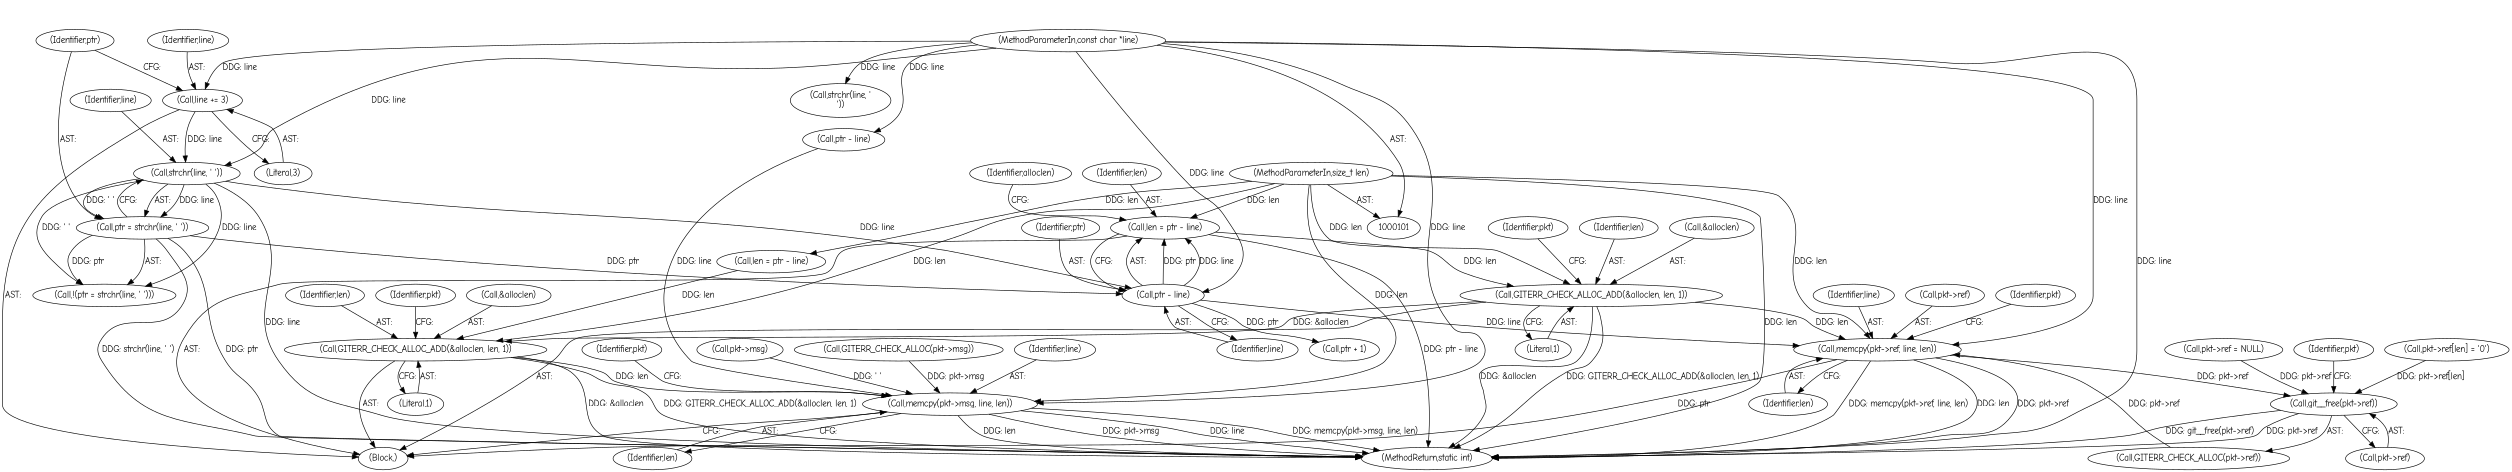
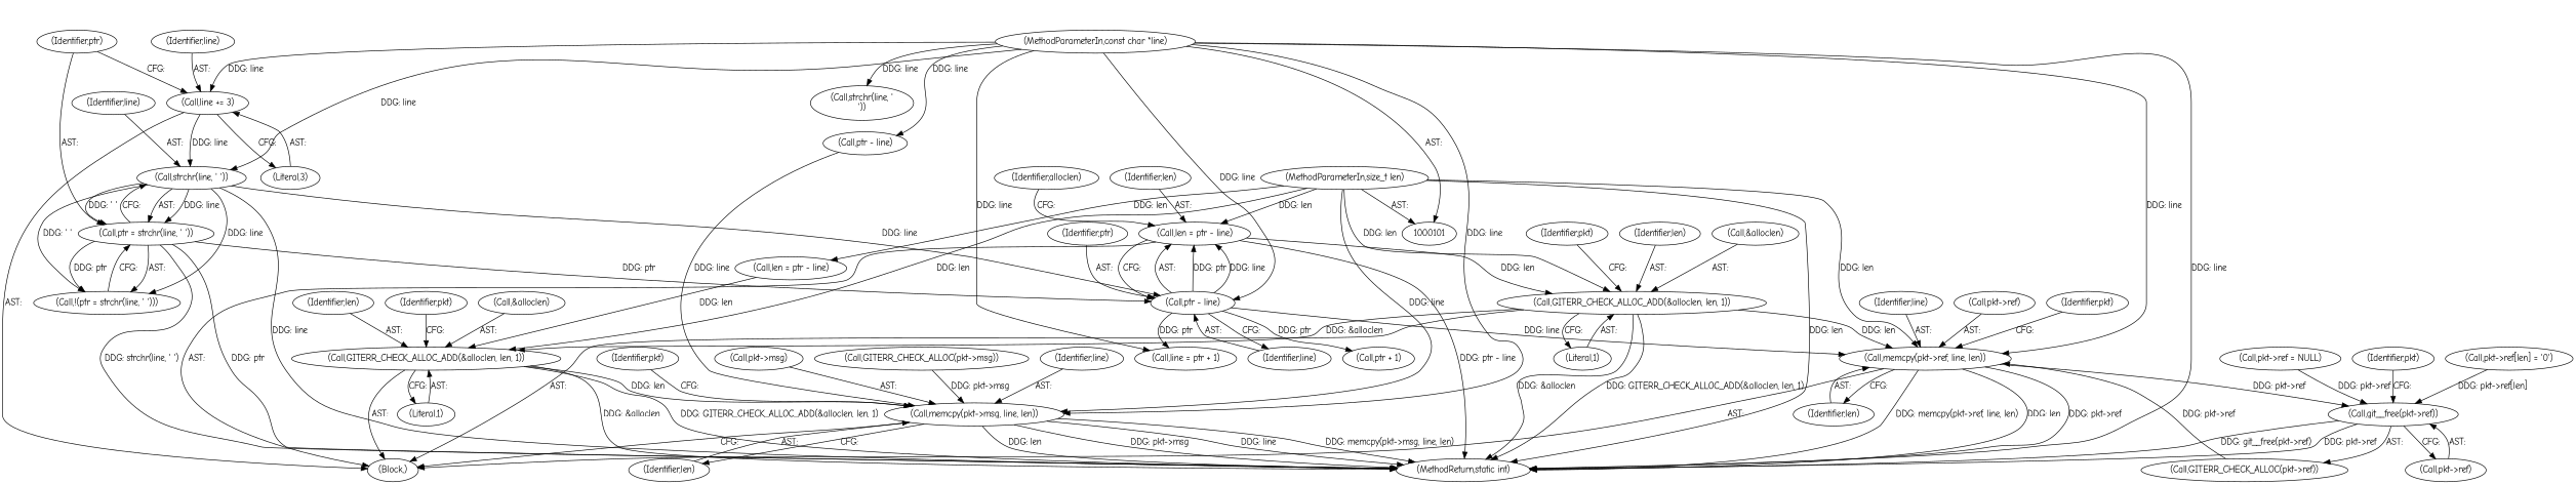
  digraph {
    fontname="Comic Neue"
    node [fontname="Comic Neue"]
    edge [fontname="Comic Neue"]
    n1 [label="(Call,len = ptr - line)"]
    n2 [label="(Call,ptr - line)"]
    n3 [label="(Call,GITERR_CHECK_ALLOC_ADD(&alloclen, len, 1))"]
    n4 [label="(Block,)"]
    n5 [label="(MethodReturn,static int)"]
    n6 [label="(Call,memcpy(pkt->ref, line, len))"]
+   n7 [label="(Call,line = ptr + 1)"]
    n8 [label="(Identifier,line)"]
    n9 [label="(Call,ptr + 1)"]
    n10 [label="(Call,GITERR_CHECK_ALLOC_ADD(&alloclen, len, 1))"]
    n11 [label="(Literal,1)"]
    n12 [label="(Call,git__free(pkt->ref))"]
    n13 [label="(Identifier,len)"]
    n14 [label="(Call,ptr = strchr(line, ' '))"]
    n15 [label="(Call,strchr(line, ' '))"]
    n16 [label="(Call,!(ptr = strchr(line, ' ')))"]
    n17 [label="(Call,line += 3)"]
    n18 [label="(Literal,3)"]
    n19 [label="(MethodParameterIn,const char *line)"]
    n20 [label="(Call,memcpy(pkt->msg, line, len))"]
    n21 [label="(Call,strchr(line, '\n'))"]
    n22 [label="(Call,ptr - line)"]
    1000101
    n24 [label="(Identifier,len)"]
    n25 [label="(MethodParameterIn,size_t len)"]
    n26 [label="(Call,len = ptr - line)"]
    n27 [label="(Literal,1)"]
    n28 [label="(Call,pkt->ref)"]
    n29 [label="(Call,GITERR_CHECK_ALLOC(pkt->ref))"]
    n30 [label="(Identifier,pkt)"]
    n31 [label="(Identifier,line)"]
    n32 [label="(Identifier,pkt)"]
    n33 [label="(Call,pkt->msg)"]
    n34 [label="(Call,GITERR_CHECK_ALLOC(pkt->msg))"]
    n35 [label="(Identifier,alloclen)"]
    n36 [label="(Identifier,line)"]
    n37 [label="(Call,pkt->ref)"]
    n38 [label="(Identifier,ptr)"]
    n39 [label="(Identifier,pkt)"]
    n40 [label="(Call,pkt->ref[len] = '\0')"]
    n41 [label="(Identifier,len)"]
    n42 [label="(Identifier,pkt)"]
    n43 [label="(Identifier,len)"]
    n44 [label="(Identifier,len)"]
    n45 [label="(Identifier,line)"]
    n46 [label="(Call,pkt->ref = NULL)"]
    n47 [label="(Call,&alloclen)"]
    n48 [label="(Identifier,line)"]
    n49 [label="(Identifier,ptr)"]
    n50 [label="(Call,&alloclen)"]
    n51 [label="(Identifier,pkt)"]
    n1 -> n2 [label="CFG: "]
    n1 -> n3 [label="DDG: len"]
    n1 -> n4 [label="AST: "]
    n1 -> n5 [label="DDG: ptr - line"]
    n2 -> n1 [label="AST: "]
    n2 -> n1 [label="DDG: ptr"]
    n2 -> n1 [label="DDG: line"]
    n2 -> n6 [label="DDG: line"]
+   n2 -> n7 [label="DDG: ptr"]
    n2 -> n8 [label="CFG: "]
    n2 -> n9 [label="DDG: ptr"]
    n3 -> n4 [label="AST: "]
    n3 -> n5 [label="DDG: &alloclen"]
    n3 -> n5 [label="DDG: GITERR_CHECK_ALLOC_ADD(&alloclen, len, 1)"]
    n3 -> n6 [label="DDG: len"]
    n3 -> n10 [label="DDG: &alloclen"]
    n3 -> n11 [label="CFG: "]
-   n6 -> n4 [label="DDG: ptr"]
+   n6 -> n4 [label="AST: "]
    n6 -> n5 [label="DDG: len"]
    n6 -> n5 [label="DDG: pkt->ref"]
    n6 -> n5 [label="DDG: memcpy(pkt->ref, line, len)"]
    n6 -> n12 [label="DDG: pkt->ref"]
    n6 -> n13 [label="CFG: "]
    n8 -> n2 [label="AST: "]
    n10 -> n4 [label="AST: "]
    n10 -> n5 [label="DDG: &alloclen"]
    n10 -> n5 [label="DDG: GITERR_CHECK_ALLOC_ADD(&alloclen, len, 1)"]
    n10 -> n20 [label="DDG: len"]
    n10 -> n27 [label="CFG: "]
    n11 -> n3 [label="AST: "]
    n12 -> n5 [label="DDG: git__free(pkt->ref)"]
    n12 -> n5 [label="DDG: pkt->ref"]
    n12 -> n28 [label="CFG: "]
    n12 -> n29 [label="AST: "]
    n13 -> n6 [label="AST: "]
    n14 -> n2 [label="DDG: ptr"]
    n14 -> n5 [label="DDG: strchr(line, ' ')"]
    n14 -> n5 [label="DDG: ptr"]
    n14 -> n15 [label="CFG: "]
    n14 -> n16 [label="AST: "]
    n14 -> n16 [label="DDG: ptr"]
    n15 -> n2 [label="DDG: line"]
    n15 -> n5 [label="DDG: line"]
    n15 -> n14 [label="AST: "]
    n15 -> n14 [label="DDG: line"]
    n15 -> n14 [label="DDG: ' '"]
    n15 -> n16 [label="DDG: line"]
    n15 -> n16 [label="DDG: ' '"]
+   n16 -> n14 [label="CFG: "]
    n17 -> n4 [label="AST: "]
    n17 -> n15 [label="DDG: line"]
    n17 -> n18 [label="CFG: "]
    n18 -> n17 [label="AST: "]
    n19 -> n2 [label="DDG: line"]
    n19 -> n5 [label="DDG: line"]
    n19 -> n6 [label="DDG: line"]
+   n19 -> n7 [label="DDG: line"]
    n19 -> n15 [label="DDG: line"]
    n19 -> n17 [label="DDG: line"]
    n19 -> n20 [label="DDG: line"]
    n19 -> n21 [label="DDG: line"]
    n19 -> n22 [label="DDG: line"]
    n19 -> 1000101 [label="AST: "]
    n20 -> n4 [label="CFG: "]
    n20 -> n5 [label="DDG: len"]
    n20 -> n5 [label="DDG: pkt->msg"]
    n20 -> n5 [label="DDG: line"]
    n20 -> n5 [label="DDG: memcpy(pkt->msg, line, len)"]
    n20 -> n24 [label="CFG: "]
    n22 -> n20 [label="DDG: line"]
    n24 -> n20 [label="AST: "]
    n25 -> n1 [label="DDG: len"]
    n25 -> n3 [label="DDG: len"]
    n25 -> n5 [label="DDG: len"]
    n25 -> n6 [label="DDG: len"]
    n25 -> n10 [label="DDG: len"]
-   n25 -> n20 [label="DDG: len"]
+   n25 -> n20 [label="DDG: line"]
    n25 -> 1000101 [label="AST: "]
    n25 -> n26 [label="DDG: len"]
    n26 -> n10 [label="DDG: len"]
    n27 -> n10 [label="AST: "]
    n28 -> n12 [label="AST: "]
    n29 -> n6 [label="DDG: pkt->ref"]
    n30 -> n3 [label="CFG: "]
    n31 -> n6 [label="AST: "]
    n32 -> n20 [label="CFG: "]
-   n33 -> n20 [label="DDG: ' '"]
+   n33 -> n20 [label="AST: "]
    n34 -> n20 [label="DDG: pkt->msg"]
    n35 -> n1 [label="CFG: "]
    n36 -> n15 [label="AST: "]
    n37 -> n6 [label="AST: "]
    n38 -> n14 [label="AST: "]
    n38 -> n17 [label="CFG: "]
    n39 -> n6 [label="CFG: "]
    n40 -> n12 [label="DDG: pkt->ref[len]"]
    n41 -> n10 [label="AST: "]
    n42 -> n10 [label="CFG: "]
    n43 -> n3 [label="AST: "]
    n44 -> n1 [label="AST: "]
    n45 -> n17 [label="AST: "]
    n46 -> n12 [label="DDG: pkt->ref"]
    n47 -> n10 [label="AST: "]
    n48 -> n20 [label="AST: "]
    n49 -> n2 [label="AST: "]
    n50 -> n3 [label="AST: "]
    n51 -> n12 [label="CFG: "]
  }
